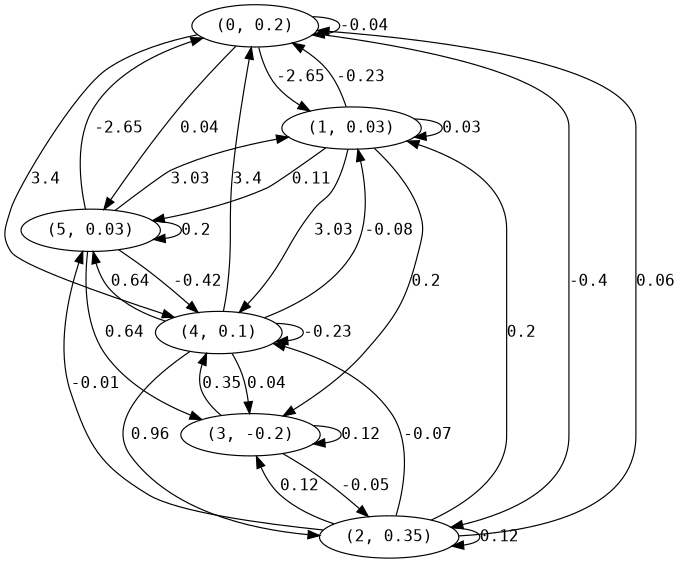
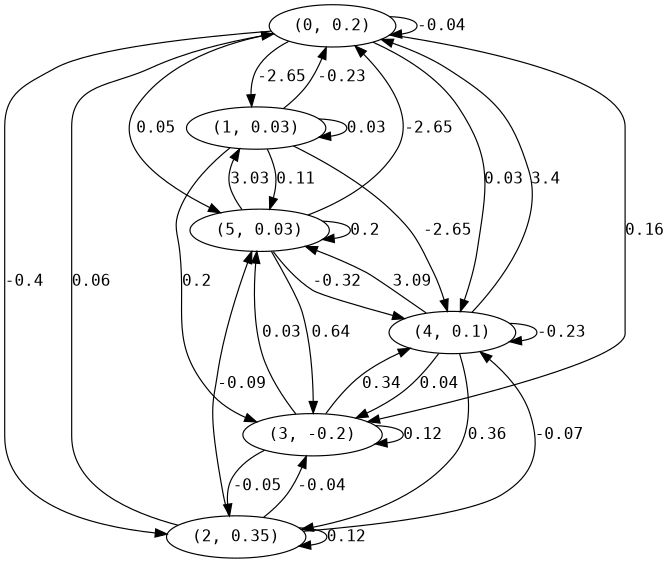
  digraph {
    fontname="DejaVu Sans Mono"
    node [fontname="DejaVu Sans Mono"]
    edge [fontname="DejaVu Sans Mono"]
    n1 [label="(0, 0.2)"]
    n2 [label="(1, 0.03)"]
    n3 [label="(2, 0.35)"]
    n4 [label="(3, -0.2)"]
    n5 [label="(4, 0.1)"]
    n6 [label="(5, 0.03)"]
    n1 -> n1 [label=-0.04]
    n1 -> n2 [label=-2.65]
    n1 -> n3 [label=-0.4]
-   n1 -> n5 [label=3.4]
-   n1 -> n6 [label=0.04]
+   n1 -> n4 [label=0.16]
+   n1 -> n5 [label=0.03]
+   n1 -> n6 [label=0.05]
    n2 -> n1 [label=-0.23]
    n2 -> n2 [label=0.03]
    n2 -> n4 [label=0.2]
-   n2 -> n5 [label=3.03]
+   n2 -> n5 [label=-2.65]
    n2 -> n6 [label=0.11]
    n3 -> n1 [label=0.06]
-   n3 -> n2 [label=0.2]
    n3 -> n3 [label=0.12]
-   n3 -> n4 [label=0.12]
+   n3 -> n4 [label=-0.04]
    n3 -> n5 [label=-0.07]
-   n3 -> n6 [label=-0.01]
+   n3 -> n6 [label=-0.09]
    n4 -> n3 [label=-0.05]
    n4 -> n4 [label=0.12]
-   n4 -> n5 [label=0.35]
+   n4 -> n5 [label=0.34]
+   n4 -> n6 [label=0.03]
    n5 -> n1 [label=3.4]
-   n5 -> n2 [label=-0.08]
-   n5 -> n3 [label=0.96]
+   n5 -> n3 [label=0.36]
    n5 -> n4 [label=0.04]
    n5 -> n5 [label=-0.23]
-   n5 -> n6 [label=0.64]
+   n5 -> n6 [label=3.09]
    n6 -> n1 [label=-2.65]
    n6 -> n2 [label=3.03]
    n6 -> n4 [label=0.64]
-   n6 -> n5 [label=-0.42]
+   n6 -> n5 [label=-0.32]
    n6 -> n6 [label=0.2]
  }
